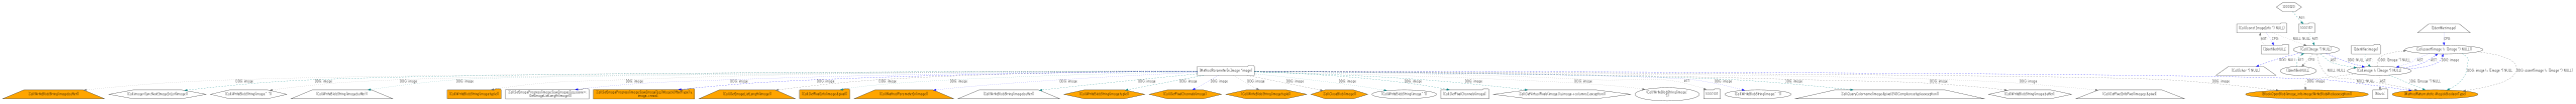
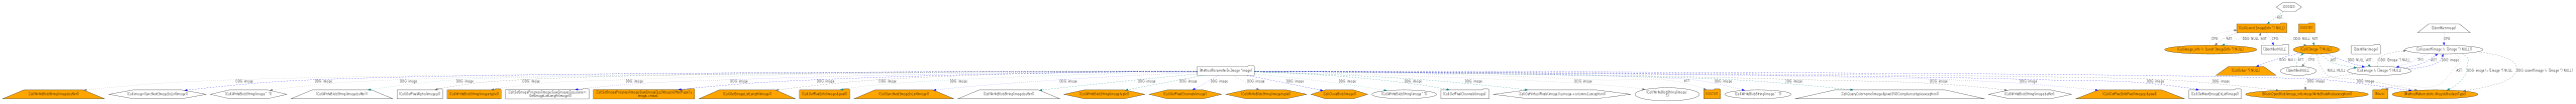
  digraph {
    fontname="Comic Neue"
    node [fillcolor=white fontname="Comic Neue" shape=folder style=filled]
    edge [color=gray40 fontname="Comic Neue" style=dashed]
    n1 [label="(Call,assert(image != (Image *) NULL))" shape=ellipse]
    n2 [label="(Call,image != (Image *) NULL)" shape=ellipse]
-   n3 [label="(Block,)"]
+   n3 [fillcolor=orange label="(Block,)"]
    n4 [fillcolor=orange label="(MethodReturn,static MagickBooleanType)" shape=ellipse]
    n5 [fillcolor=orange label="(Block,OpenBlob(image_info,image,WriteBlobMode,exception))" shape=ellipse]
-   n6 [label="(Call,(Image *) NULL)" shape=ellipse]
-   n7 [label="(Call,(char *) NULL)" shape=trapezium]
+   n6 [fillcolor=orange label="(Call,(Image *) NULL)" shape=ellipse]
+   n7 [fillcolor=orange label="(Call,(char *) NULL)" shape=trapezium]
    n8 [label="(Identifier,NULL)" shape=ellipse]
    n9 [label="(MethodParameterIn,Image *image)"]
    n10 [label="(Call,WriteBlobString(image,\"  \"))" shape=ellipse]
    n11 [label="(Call,QueryColorname(image,&pixel,SVGCompliance,tuple,exception))" shape=trapezium]
    n12 [label="(Call,WriteBlobString(image,buffer))" shape=hexagon]
-   n13 [label="(Call,GetPixelInfoPixel(image,p,&pixel))" shape=trapezium]
+   n13 [fillcolor=orange label="(Call,GetPixelInfoPixel(image,p,&pixel))" shape=trapezium]
+   n14 [label="(Call,GetNextImageInList(image))"]
    n15 [fillcolor=orange label="(Call,WriteBlobString(image,buffer))" shape=trapezium]
    n16 [label="(Call,image=SyncNextImageInList(image))" shape=hexagon]
    n17 [label="(Call,WriteBlobString(image,\"  \"))" shape=hexagon]
    n18 [label="(Call,WriteBlobString(image,buffer))" shape=trapezium]
+   n19 [label="(Call,GetPixelAlpha(image,p))"]
    n20 [fillcolor=orange label="(Call,WriteBlobString(image,tuple))"]
    n21 [label="(Call,SetImageProgress(image,SaveImagesTag,scene++,\n      GetImageListLength(image)))"]
    n22 [fillcolor=orange label="(Call,SetImageProgress(image,SaveImageTag,(MagickOffsetType) y,\n        image->rows))"]
    n23 [fillcolor=orange label="(Call,GetImageListLength(image))" shape=trapezium]
    n24 [fillcolor=orange label="(Call,GetPixelInfo(image,&pixel))"]
-   n25 [fillcolor=orange label="(Call,MethodParameterIn(image))" shape=trapezium]
+   n25 [fillcolor=orange label="(Call,SyncNextImageInList(image))" shape=trapezium]
    n26 [label="(Call,WriteBlobString(image,buffer))" shape=trapezium]
    n27 [fillcolor=orange label="(Call,WriteBlobString(image,tuple))" shape=hexagon]
    n28 [fillcolor=orange label="(Call,GetPixelChannels(image))" shape=hexagon]
    n29 [fillcolor=orange label="(Call,WriteBlobString(image,tuple))" shape=hexagon]
    n30 [fillcolor=orange label="(Call,CloseBlob(image))" shape=hexagon]
    n31 [label="(Call,WriteBlobString(image,\" \"))" shape=ellipse]
    n32 [label="(Call,GetPixelChannels(image))"]
    n33 [label="(Call,GetVirtualPixels(image,0,y,image->columns,1,exception))" shape=hexagon]
    n34 [label="(Call,WriteBlobString(image,\"\n\"))" shape=ellipse]
-   1000102
-   n36 [label="(Call,(const ImageInfo *) NULL)"]
+   1000102 [fillcolor=orange]
+   n36 [fillcolor=orange label="(Call,(const ImageInfo *) NULL)"]
    n37 [label="(Identifier,NULL)"]
+   n38 [fillcolor=orange label="(Call,image_info != (const ImageInfo *) NULL)" shape=ellipse]
    n39 [label="(Identifier,image)" shape=trapezium]
    n40 [label="(Identifier,image)"]
-   1000132
+   1000132 [fillcolor=orange]
    1000120 [shape=hexagon]
-   n1 -> n2 [color=blue label="AST: " style=dotted]
-   n2 -> n3 [label="AST: " style=dotted]
+   n1 -> n2 [color=blue label="CFG: " style=dotted]
+   n1 -> n3 [label="AST: " style=dotted]
    n1 -> n4 [color=teal label="DDG: image != (Image *) NULL"]
    n1 -> n4 [label="DDG: assert(image != (Image *) NULL)"]
    n2 -> n1 [color=blue label="AST: "]
    n2 -> n1 [color=blue label="DDG: image"]
    n2 -> n1 [label="DDG: (Image *) NULL"]
-   n2 -> n4 [color=teal label="DDG: (Image *) NULL"]
    n2 -> n5 [label="DDG: image"]
    n6 -> n2 [color=teal label="AST: "]
    n6 -> n2 [color=blue label="DDG: NULL"]
    n6 -> n4 [label="NULL: NULL"]
    n6 -> n7 [color=blue label="DDG: NULL"]
    n6 -> n8 [label="CFG: "]
    n8 -> n6 [color=teal label="AST: "]
-   n9 -> n4 [color=blue label="NULL: NULL"]
+   n9 -> n4 [color=blue label="DDG: image"]
    n9 -> n5 [label="DDG: image"]
    n9 -> n10 [color=blue label="DDG: image" style=dotted]
    n9 -> n11 [color=teal label="DDG: image"]
    n9 -> n12 [label="DDG: image"]
-   n9 -> n13 [label="DDG: image" style=dotted]
+   n9 -> n13 [color=blue label="DDG: image" style=dotted]
+   n9 -> n14 [color=blue label="DDG: image"]
    n9 -> n15 [label="DDG: image" style=dotted]
-   n9 -> n16 [color=teal label="DDG: image"]
+   n9 -> n16 [color=blue label="DDG: image"]
    n9 -> n17 [label="DDG: image" style=dotted]
    n9 -> n18 [color=teal label="DDG: image" style=dotted]
+   n9 -> n19 [label="DDG: image"]
    n9 -> n20 [label="DDG: image" style=dotted]
    n9 -> n21 [color=blue label="DDG: image" style=dotted]
    n9 -> n22 [color=blue label="DDG: image"]
    n9 -> n23 [label="DDG: image"]
    n9 -> n24 [color=teal label="DDG: image" style=dotted]
    n9 -> n25 [color=blue label="DDG: image" style=dotted]
    n9 -> n26 [color=teal label="DDG: image"]
    n9 -> n27 [color=teal label="DDG: image"]
    n9 -> n28 [color=blue label="DDG: image" style=dotted]
    n9 -> n29 [label="DDG: image" style=dotted]
-   n9 -> n30 [label="DDG: image"]
+   n9 -> n30 [color=blue label="DDG: image"]
    n9 -> n31 [color=teal label="DDG: image" style=dotted]
    n9 -> n32 [color=teal label="DDG: image"]
    n9 -> n33 [color=teal label="DDG: image"]
    n9 -> n34 [label="DDG: image" style=dotted]
    n9 -> 1000102 [label="AST: " style=dotted]
-   n36 -> n6 [label="NULL: NULL" style=dotted]
+   n36 -> n6 [label="DDG: NULL" style=dotted]
    n36 -> n37 [color=blue label="CFG: " style=dotted]
+   n36 -> n38 [label="AST: "]
+   n36 -> n38 [color=teal label="DDG: NULL" style=dotted]
    n37 -> n36 [label="AST: " style=dotted]
+   n38 -> n36 [label="CFG: " style=dotted]
    n39 -> n1 [color=blue label="CFG: " style=dotted]
    n40 -> n2 [color=teal label="AST: " style=dotted]
    1000132 -> n6 [color=teal label="AST: " style=dotted]
-   1000120 -> 1000132 [color=teal label="AST: "]
+   1000120 -> n36 [color=teal label="AST: "]
  }
